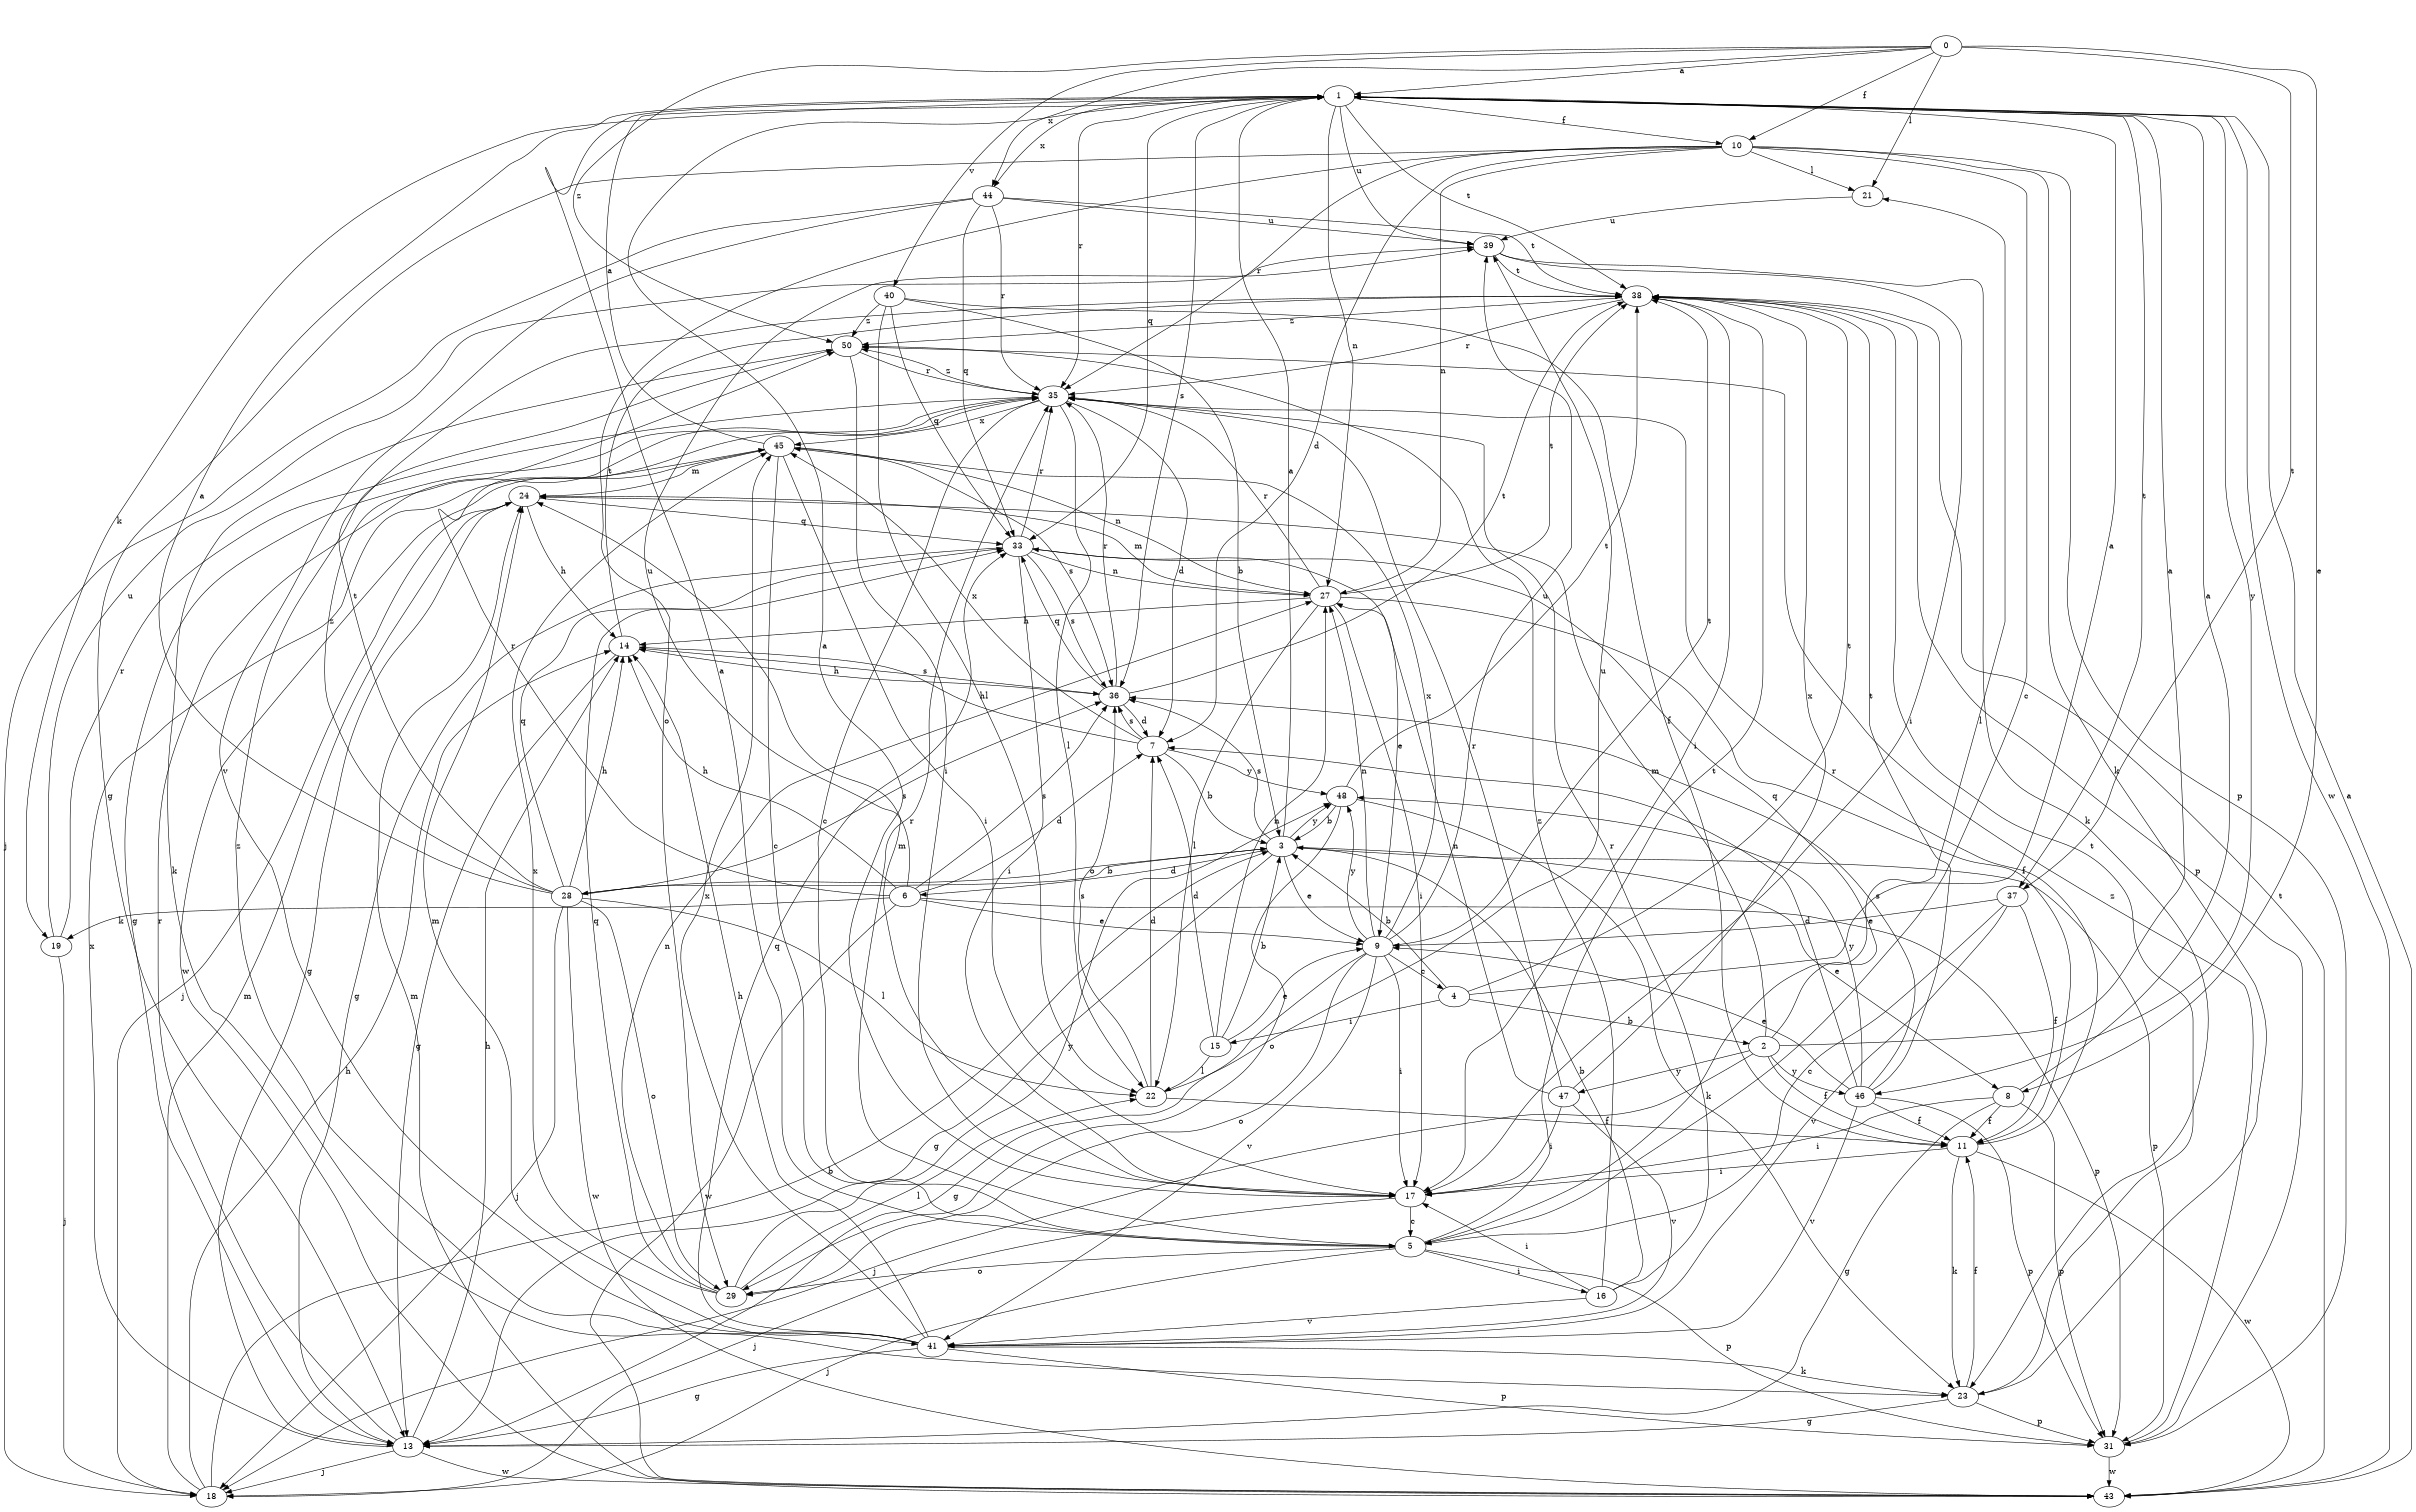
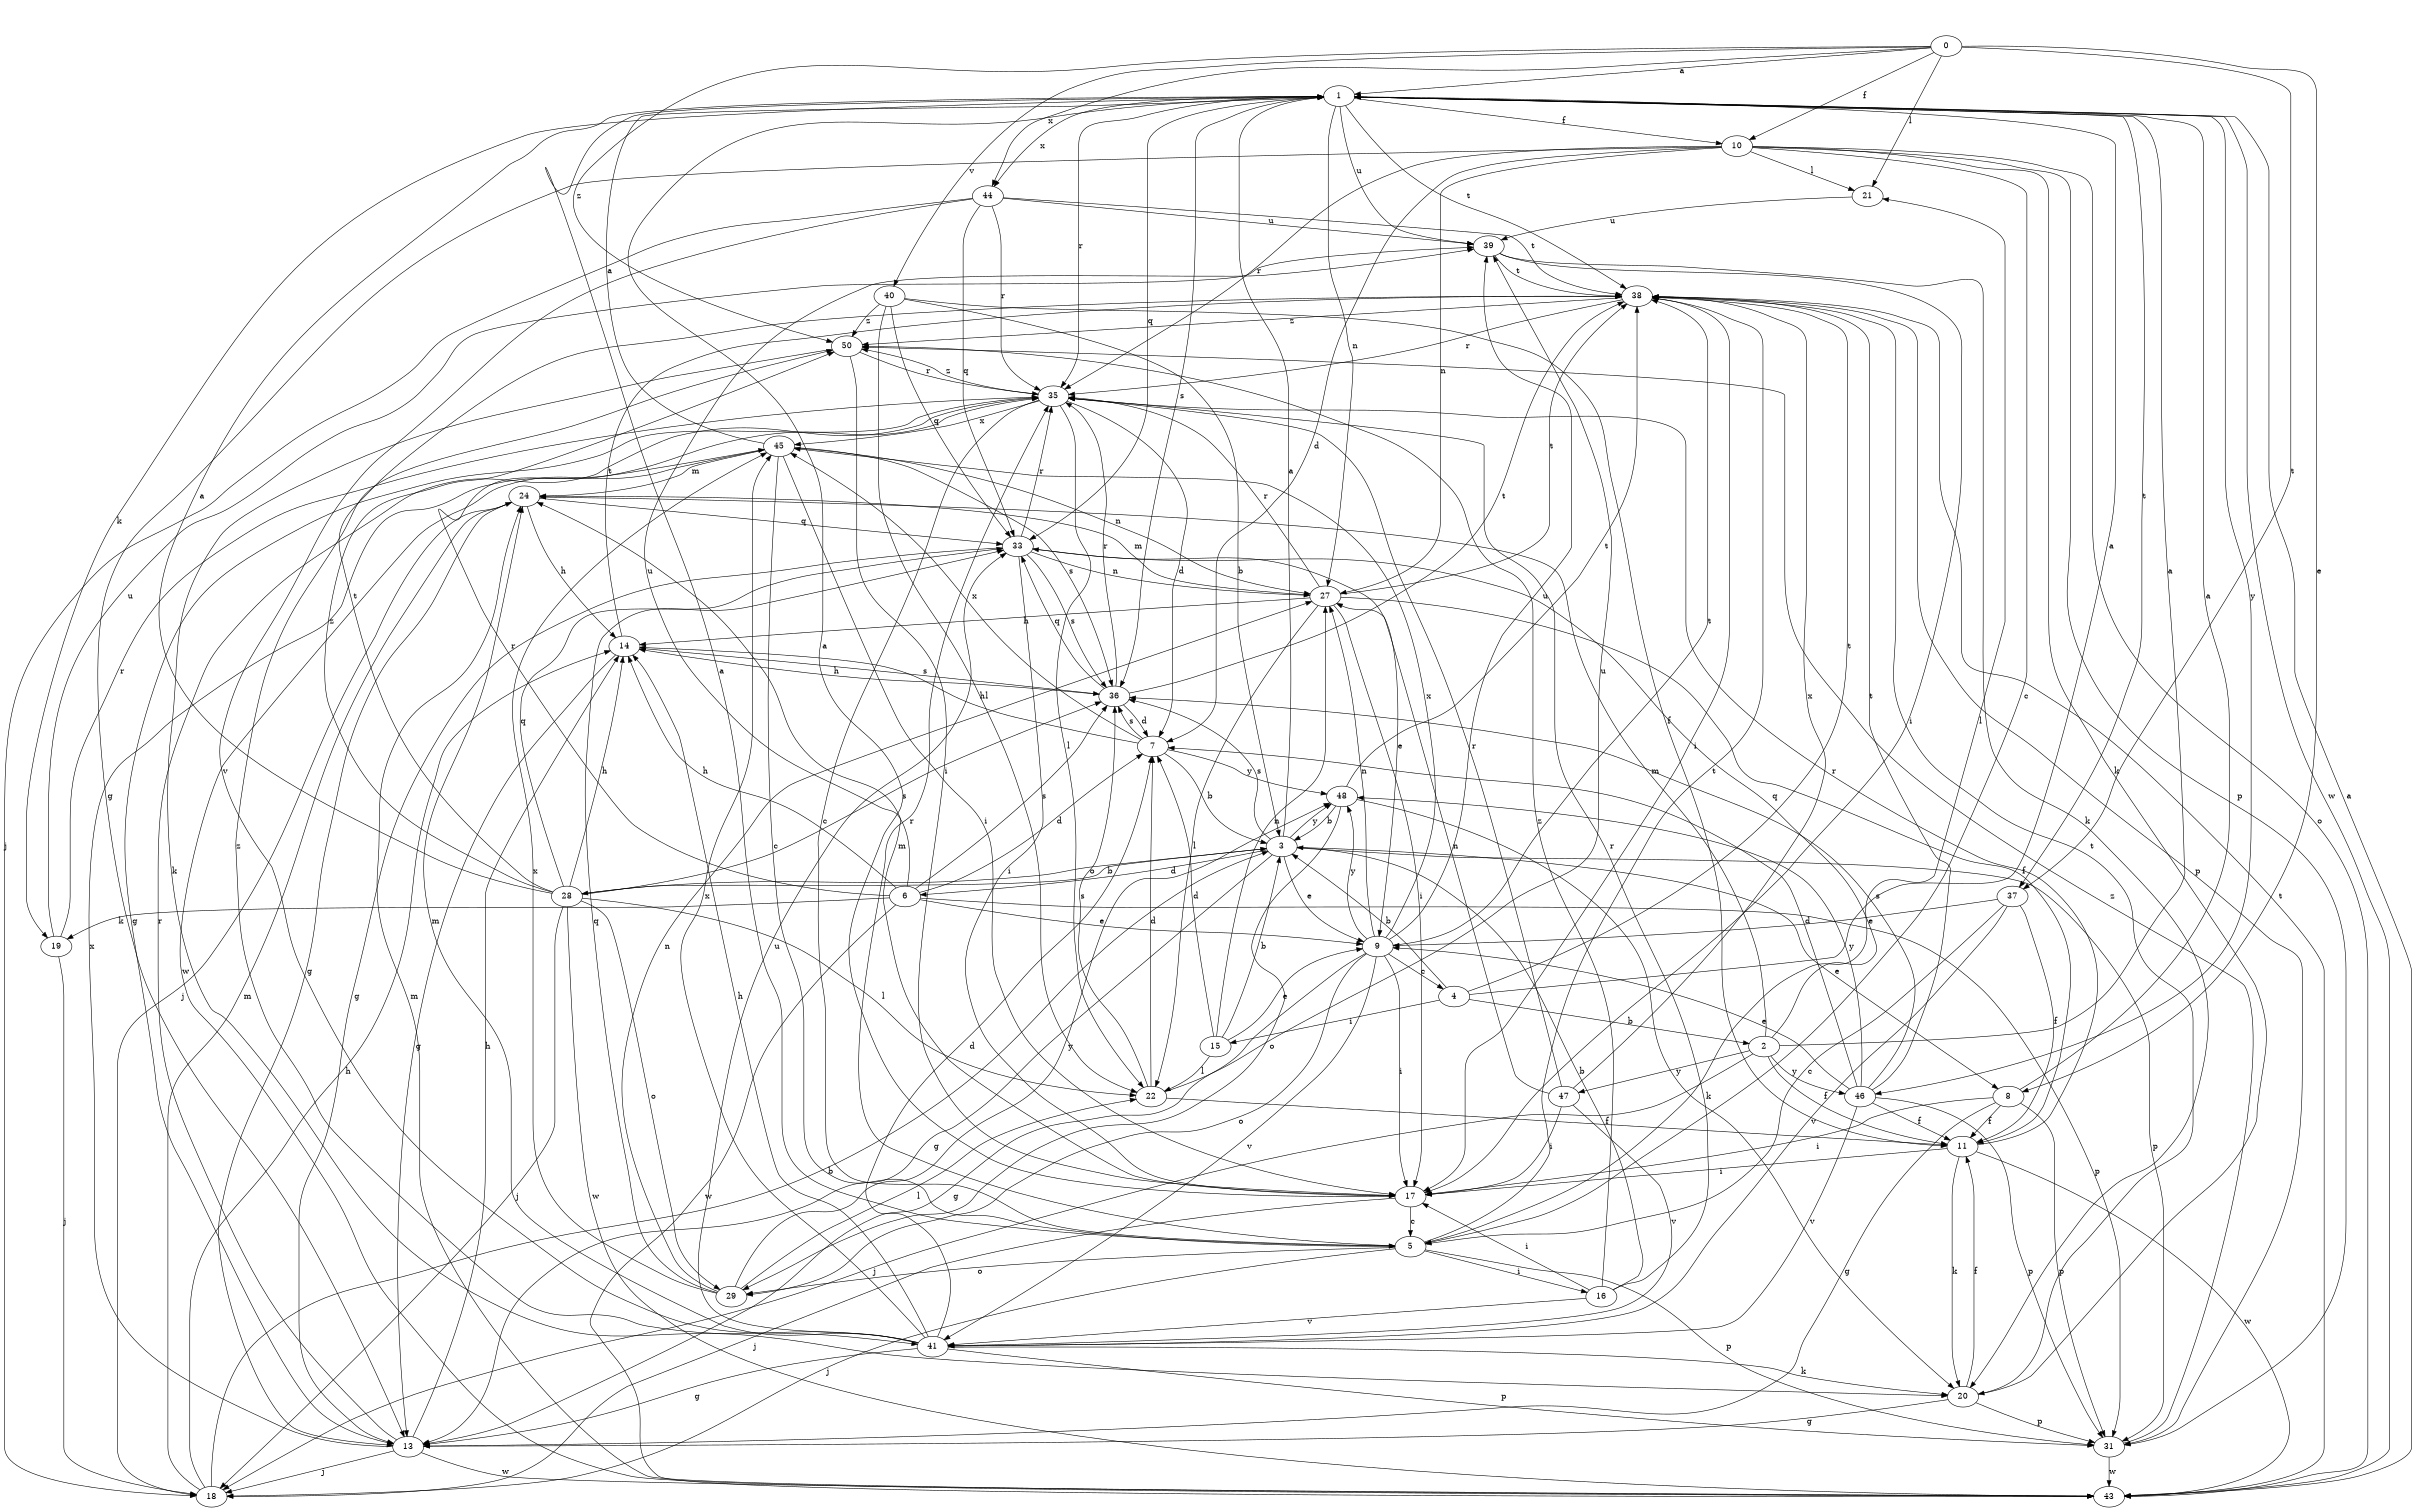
  strict digraph {
    0
    1
    8
    10
    21
    37
    40
    44
    50
    19
    27
    33
    35
    36
    38
    39
    43
    46
    11
    13
    31
    17
    5
    29
    7
-   20 [label=23]
+   20
    9
    41
    3
    22
    18
    24
    14
    45
    48
    2
    47
    6
    28
    4
    15
    16
    0 -> 1 [label=a]
    0 -> 8 [label=e]
    0 -> 10 [label=f]
    0 -> 21 [label=l]
    0 -> 37 [label=t]
    0 -> 40 [label=v]
    0 -> 44 [label=x]
    0 -> 50 [label=z]
    1 -> 10 [label=f]
    1 -> 37 [label=t]
    1 -> 44 [label=x]
    1 -> 19 [label=k]
    1 -> 27 [label=n]
    1 -> 33 [label=q]
    1 -> 35 [label=r]
    1 -> 36 [label=s]
    1 -> 38 [label=t]
    1 -> 39 [label=u]
    1 -> 43 [label=w]
    1 -> 46 [label=y]
    8 -> 1 [label=a]
    8 -> 11 [label=f]
    8 -> 13 [label=g]
    8 -> 31 [label=p]
    8 -> 17 [label=i]
    10 -> 21 [label=l]
    10 -> 27 [label=n]
    10 -> 35 [label=r]
    10 -> 13 [label=g]
    10 -> 31 [label=p]
    10 -> 5 [label=c]
-   10 -> 29 [label=o]
+   10 -> 43 [label=o]
    10 -> 7 [label=d]
    10 -> 20 [label=k]
    21 -> 39 [label=u]
    37 -> 11 [label=f]
    37 -> 5 [label=c]
    37 -> 9 [label=e]
    37 -> 41 [label=v]
    40 -> 50 [label=z]
    40 -> 33 [label=q]
    40 -> 11 [label=f]
    40 -> 3 [label=b]
    40 -> 22 [label=l]
    44 -> 33 [label=q]
    44 -> 35 [label=r]
    44 -> 38 [label=t]
    44 -> 39 [label=u]
    44 -> 41 [label=v]
    44 -> 18 [label=j]
    50 -> 35 [label=r]
    50 -> 17 [label=i]
    50 -> 20 [label=k]
    19 -> 35 [label=r]
    19 -> 39 [label=u]
    19 -> 18 [label=j]
    27 -> 35 [label=r]
    27 -> 38 [label=t]
    27 -> 11 [label=f]
    27 -> 17 [label=i]
    27 -> 22 [label=l]
    27 -> 24 [label=m]
    27 -> 14 [label=h]
    33 -> 27 [label=n]
    33 -> 35 [label=r]
    33 -> 36 [label=s]
    33 -> 13 [label=g]
    33 -> 17 [label=i]
    33 -> 9 [label=e]
    35 -> 50 [label=z]
    35 -> 13 [label=g]
    35 -> 5 [label=c]
    35 -> 7 [label=d]
    35 -> 22 [label=l]
    35 -> 45 [label=x]
    36 -> 33 [label=q]
    36 -> 35 [label=r]
    36 -> 38 [label=t]
    36 -> 7 [label=d]
    36 -> 14 [label=h]
    38 -> 50 [label=z]
    38 -> 35 [label=r]
    38 -> 31 [label=p]
    38 -> 17 [label=i]
    39 -> 38 [label=t]
    39 -> 17 [label=i]
    39 -> 20 [label=k]
    43 -> 1 [label=a]
    43 -> 38 [label=t]
    43 -> 24 [label=m]
    46 -> 36 [label=s]
    46 -> 38 [label=t]
    46 -> 11 [label=f]
    46 -> 31 [label=p]
    46 -> 7 [label=d]
    46 -> 9 [label=e]
    46 -> 41 [label=v]
    46 -> 48 [label=y]
    11 -> 35 [label=r]
    11 -> 43 [label=w]
    11 -> 17 [label=i]
    11 -> 20 [label=k]
    13 -> 35 [label=r]
    13 -> 43 [label=w]
    13 -> 18 [label=j]
    13 -> 14 [label=h]
    13 -> 45 [label=x]
    31 -> 50 [label=z]
    31 -> 43 [label=w]
    17 -> 1 [label=a]
    17 -> 5 [label=c]
    17 -> 18 [label=j]
    17 -> 24 [label=m]
    5 -> 1 [label=a]
    5 -> 21 [label=l]
    5 -> 35 [label=r]
    5 -> 38 [label=t]
    5 -> 31 [label=p]
    5 -> 29 [label=o]
    5 -> 18 [label=j]
    5 -> 16 [label=i]
    29 -> 27 [label=n]
    29 -> 33 [label=q]
    29 -> 22 [label=l]
    29 -> 45 [label=x]
    29 -> 48 [label=y]
    7 -> 36 [label=s]
    7 -> 3 [label=b]
    7 -> 14 [label=h]
    7 -> 45 [label=x]
    7 -> 48 [label=y]
    20 -> 38 [label=t]
    20 -> 11 [label=f]
    20 -> 13 [label=g]
    20 -> 31 [label=p]
    9 -> 27 [label=n]
    9 -> 38 [label=t]
    9 -> 39 [label=u]
    9 -> 13 [label=g]
    9 -> 17 [label=i]
    9 -> 29 [label=o]
    9 -> 41 [label=v]
    9 -> 45 [label=x]
    9 -> 48 [label=y]
    9 -> 4 [label=c]
    41 -> 50 [label=z]
-   41 -> 33 [label=q]
+   41 -> 33 [label=u]
    41 -> 13 [label=g]
    41 -> 31 [label=p]
+   41 -> 7 [label=d]
    41 -> 20 [label=k]
    41 -> 24 [label=m]
    41 -> 14 [label=h]
    41 -> 45 [label=x]
    3 -> 1 [label=a]
    3 -> 8 [label=e]
    3 -> 36 [label=s]
    3 -> 13 [label=g]
    3 -> 31 [label=p]
    3 -> 9 [label=e]
    3 -> 48 [label=y]
    3 -> 6 [label=d]
    3 -> 28 [label=o]
    22 -> 36 [label=s]
    22 -> 39 [label=u]
    22 -> 11 [label=f]
    22 -> 7 [label=d]
    18 -> 3 [label=b]
    18 -> 24 [label=m]
    18 -> 14 [label=h]
    24 -> 33 [label=q]
    24 -> 13 [label=g]
    24 -> 18 [label=j]
    24 -> 14 [label=h]
    14 -> 36 [label=s]
    14 -> 38 [label=t]
    14 -> 13 [label=g]
    45 -> 1 [label=a]
    45 -> 27 [label=n]
    45 -> 36 [label=s]
    45 -> 43 [label=w]
    45 -> 17 [label=i]
    45 -> 5 [label=c]
    45 -> 24 [label=m]
    48 -> 38 [label=t]
    48 -> 29 [label=o]
    48 -> 20 [label=k]
    48 -> 3 [label=b]
    2 -> 1 [label=a]
    2 -> 33 [label=q]
    2 -> 46 [label=y]
    2 -> 11 [label=f]
    2 -> 18 [label=j]
    2 -> 24 [label=m]
    2 -> 47 [label=y]
    47 -> 27 [label=n]
    47 -> 35 [label=r]
    47 -> 38 [label=x]
    47 -> 17 [label=i]
    47 -> 41 [label=v]
    6 -> 19 [label=k]
    6 -> 35 [label=r]
    6 -> 36 [label=s]
    6 -> 39 [label=u]
    6 -> 43 [label=w]
    6 -> 31 [label=p]
    6 -> 7 [label=d]
    6 -> 9 [label=e]
    6 -> 14 [label=h]
    28 -> 1 [label=a]
    28 -> 50 [label=z]
    28 -> 33 [label=q]
    28 -> 36 [label=s]
    28 -> 38 [label=t]
    28 -> 43 [label=w]
    28 -> 29 [label=o]
    28 -> 3 [label=b]
    28 -> 22 [label=l]
    28 -> 18 [label=j]
    28 -> 14 [label=h]
    4 -> 1 [label=a]
    4 -> 38 [label=t]
    4 -> 3 [label=b]
    4 -> 2 [label=b]
    4 -> 15 [label=i]
    15 -> 27 [label=n]
    15 -> 7 [label=d]
    15 -> 9 [label=e]
    15 -> 3 [label=b]
    15 -> 22 [label=l]
    16 -> 50 [label=z]
    16 -> 35 [label=r]
    16 -> 17 [label=i]
    16 -> 41 [label=v]
    16 -> 3 [label=b]
  }
